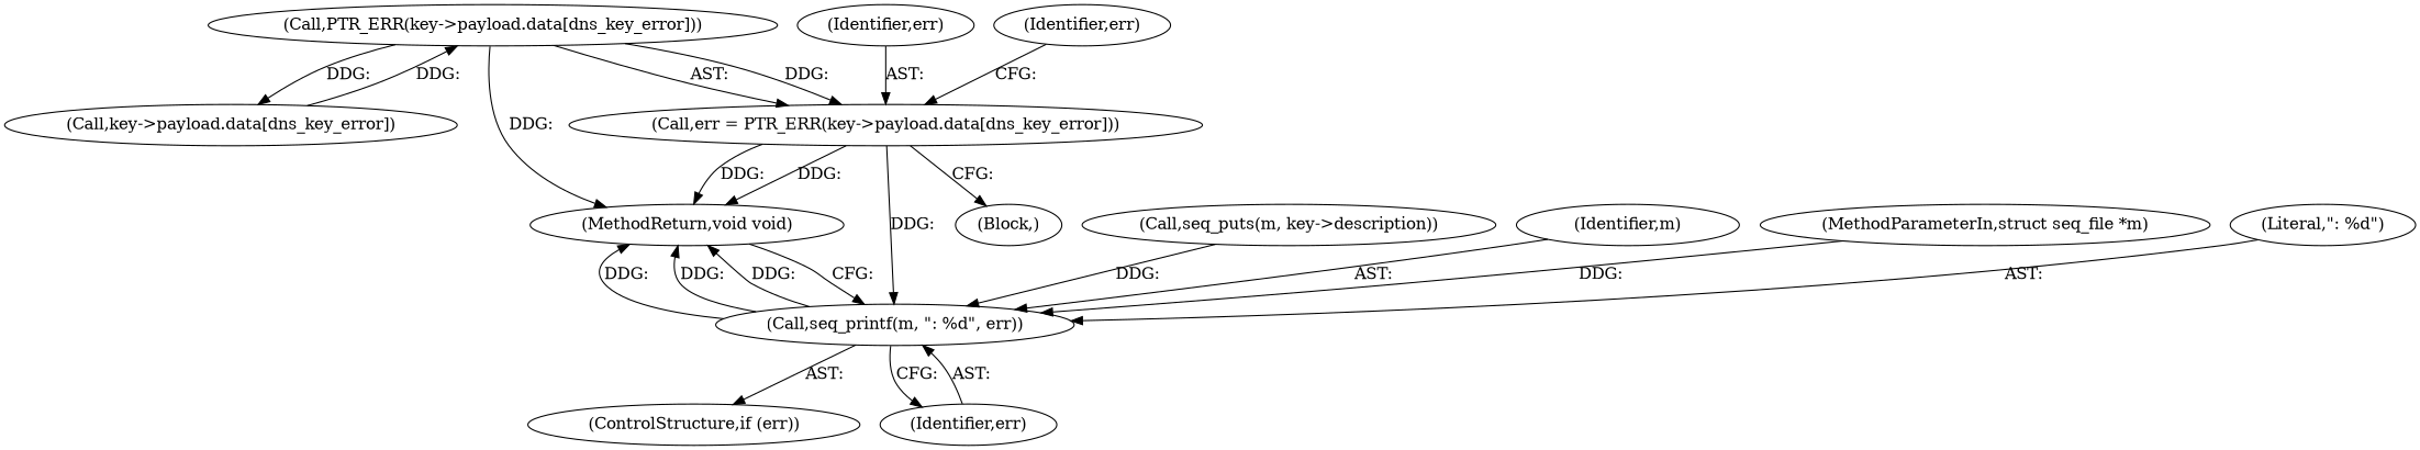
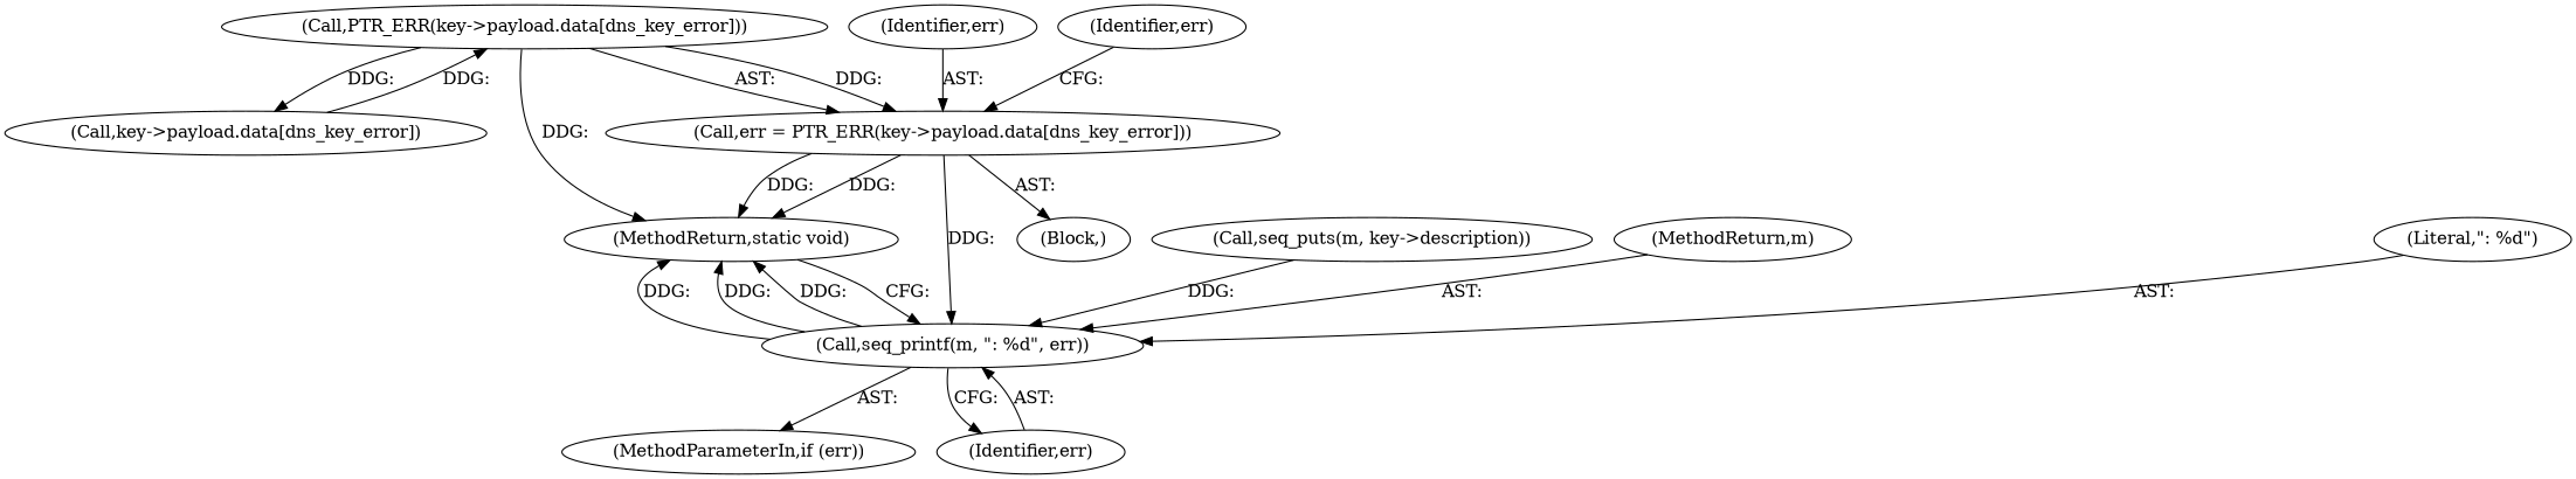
  digraph {
    n1 [label="(Call,PTR_ERR(key->payload.data[dns_key_error]))"]
    n2 [label="(Call,err = PTR_ERR(key->payload.data[dns_key_error]))"]
    n3 [label="(Call,key->payload.data[dns_key_error])"]
-   n4 [label="(MethodReturn,void void)"]
+   n4 [label="(MethodReturn,static void)"]
    n5 [label="(Call,seq_printf(m, \": %d\", err))"]
    n6 [label="(Block,)"]
-   n7 [label="(ControlStructure,if (err))"]
+   n7 [label="(MethodParameterIn,if (err))"]
    n8 [label="(Identifier,err)"]
    n9 [label="(Call,seq_puts(m, key->description))"]
    n10 [label="(Identifier,err)"]
-   n11 [label="(Identifier,m)"]
+   n11 [label="(MethodReturn,m)"]
    n12 [label="(Identifier,err)"]
-   n13 [label="(MethodParameterIn,struct seq_file *m)"]
    n14 [label="(Literal,\": %d\")"]
    n1 -> n2 [label="AST: "]
    n1 -> n2 [label="DDG: "]
    n1 -> n3 [label="DDG: "]
    n1 -> n4 [label="DDG: "]
    n2 -> n4 [label="DDG: "]
    n2 -> n4 [label="DDG: "]
    n2 -> n5 [label="DDG: "]
-   n2 -> n6 [label="CFG: "]
+   n2 -> n6 [label="AST: "]
    n3 -> n1 [label="DDG: "]
    n4 -> n5 [label="CFG: "]
    n5 -> n4 [label="DDG: "]
    n5 -> n4 [label="DDG: "]
    n5 -> n4 [label="DDG: "]
    n5 -> n7 [label="AST: "]
    n5 -> n8 [label="CFG: "]
    n8 -> n5 [label="AST: "]
    n9 -> n5 [label="DDG: "]
    n10 -> n2 [label="AST: "]
    n11 -> n5 [label="AST: "]
    n12 -> n2 [label="CFG: "]
-   n13 -> n5 [label="DDG: "]
    n14 -> n5 [label="AST: "]
  }
